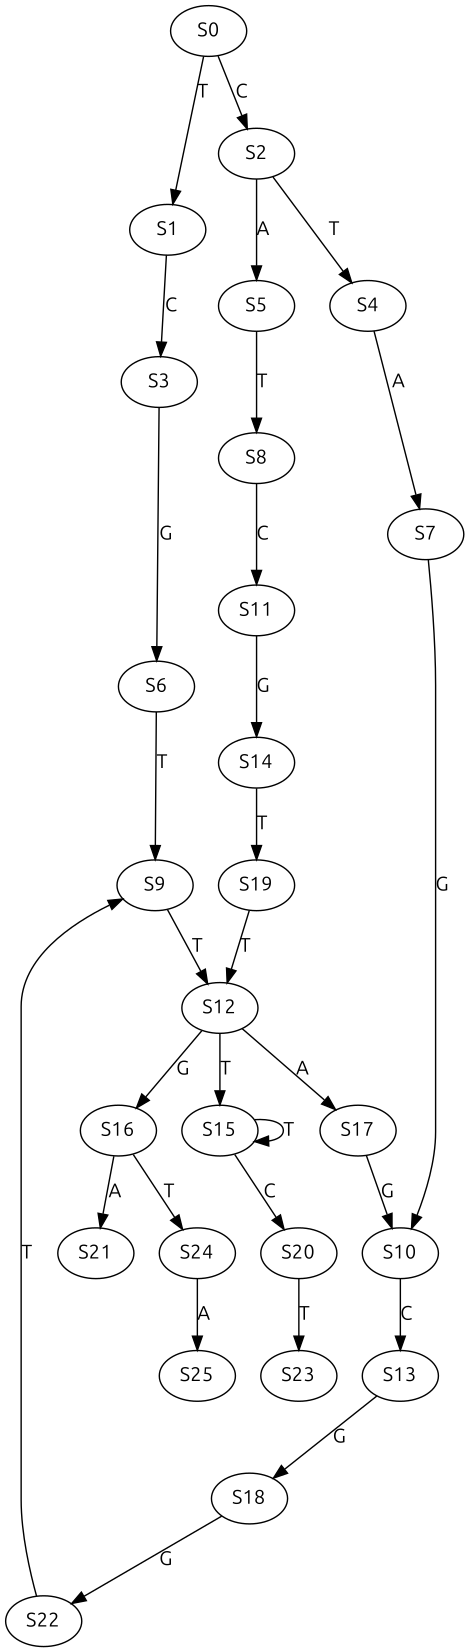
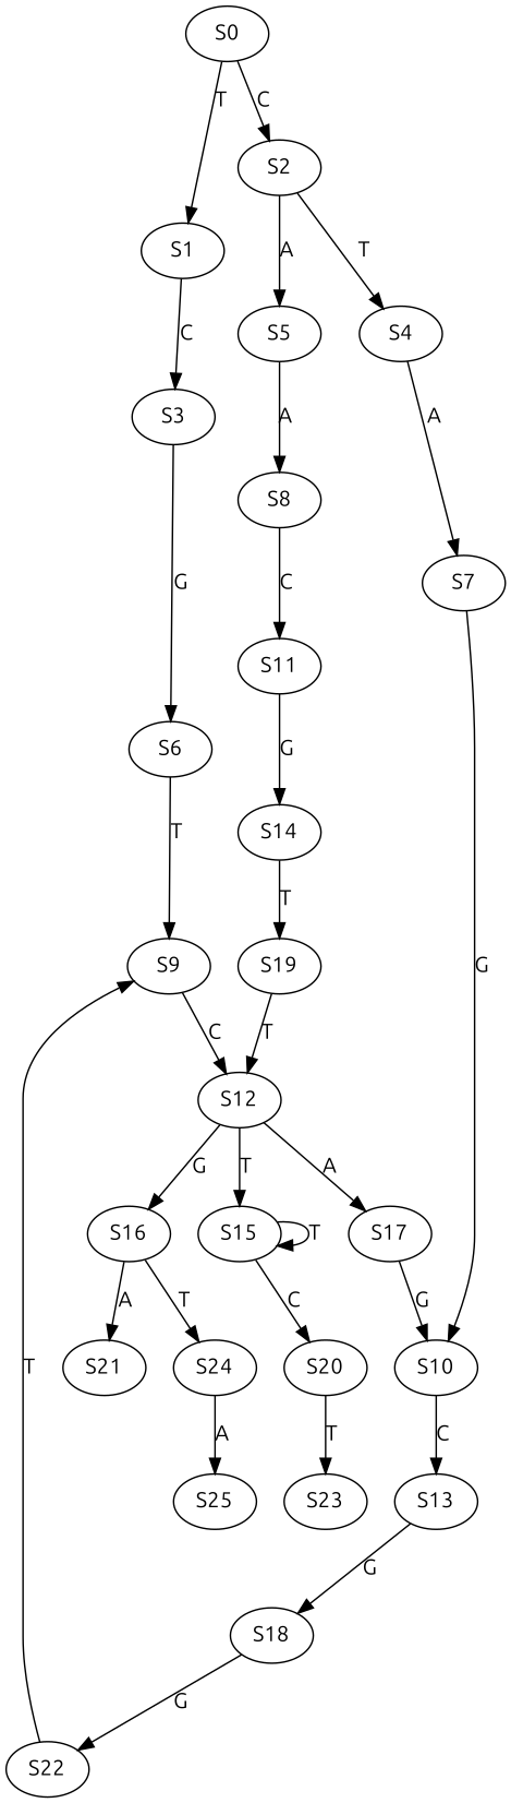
  strict digraph {
    fontname=Ubuntu
    node [fontname=Ubuntu]
    edge [fontname=Ubuntu]
    S0
    S1
    S2
    S3
    S4
    S5
    S6
    S7
    S8
    S9
    S10
    S11
    S12
    S13
    S14
    S15
    S16
    S17
    S18
    S19
    S20
    S21
    S24
    S22
    S23
    S25
    S0 -> S1 [label=T]
    S0 -> S2 [label=C]
    S1 -> S3 [label=C]
    S2 -> S4 [label=T]
    S2 -> S5 [label=A]
    S3 -> S6 [label=G]
    S4 -> S7 [label=A]
-   S5 -> S8 [label=T]
+   S5 -> S8 [label=A]
    S6 -> S9 [label=T]
    S7 -> S10 [label=G]
    S8 -> S11 [label=C]
-   S9 -> S12 [label=T]
+   S9 -> S12 [label=C]
    S10 -> S13 [label=C]
    S11 -> S14 [label=G]
    S12 -> S15 [label=T]
    S12 -> S16 [label=G]
    S12 -> S17 [label=A]
    S13 -> S18 [label=G]
    S14 -> S19 [label=T]
    S15 -> S15 [label=T]
    S15 -> S20 [label=C]
    S16 -> S21 [label=A]
    S16 -> S24 [label=T]
    S17 -> S10 [label=G]
    S18 -> S22 [label=G]
    S19 -> S12 [label=T]
    S20 -> S23 [label=T]
    S24 -> S25 [label=A]
    S22 -> S9 [label=T]
  }
